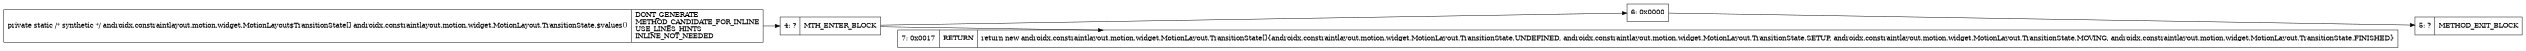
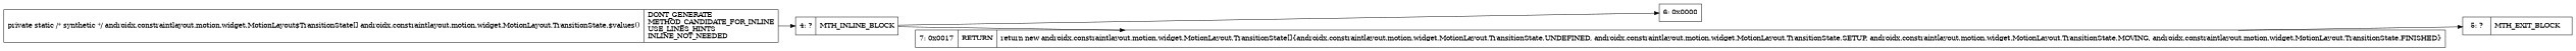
  digraph {
    rankdir=LR
    node [shape=record]
-   n1 [label="{4\:\ ?|MTH_ENTER_BLOCK\l}"]
+   n1 [label="{4\:\ ?|MTH_INLINE_BLOCK\l}"]
    n2 [label="{6\:\ 0x0000}"]
    n3 [label="{7\:\ 0x0017|RETURN\l|return new androidx.constraintlayout.motion.widget.MotionLayout.TransitionState[]\{androidx.constraintlayout.motion.widget.MotionLayout.TransitionState.UNDEFINED, androidx.constraintlayout.motion.widget.MotionLayout.TransitionState.SETUP, androidx.constraintlayout.motion.widget.MotionLayout.TransitionState.MOVING, androidx.constraintlayout.motion.widget.MotionLayout.TransitionState.FINISHED\}\l}"]
-   n4 [label="{5\:\ ?|METHOD_EXIT_BLOCK\l}"]
+   n4 [label="{5\:\ ?|MTH_EXIT_BLOCK\l}"]
    n5 [label="{private static \/* synthetic *\/ androidx.constraintlayout.motion.widget.MotionLayout$TransitionState[] androidx.constraintlayout.motion.widget.MotionLayout.TransitionState.$values()  | DONT_GENERATE\lMETHOD_CANDIDATE_FOR_INLINE\lUSE_LINES_HINTS\lINLINE_NOT_NEEDED\l}"]
    n1 -> n2
    n1 -> n3
-   n2 -> n4
+   n3 -> n4
    n5 -> n1
  }
